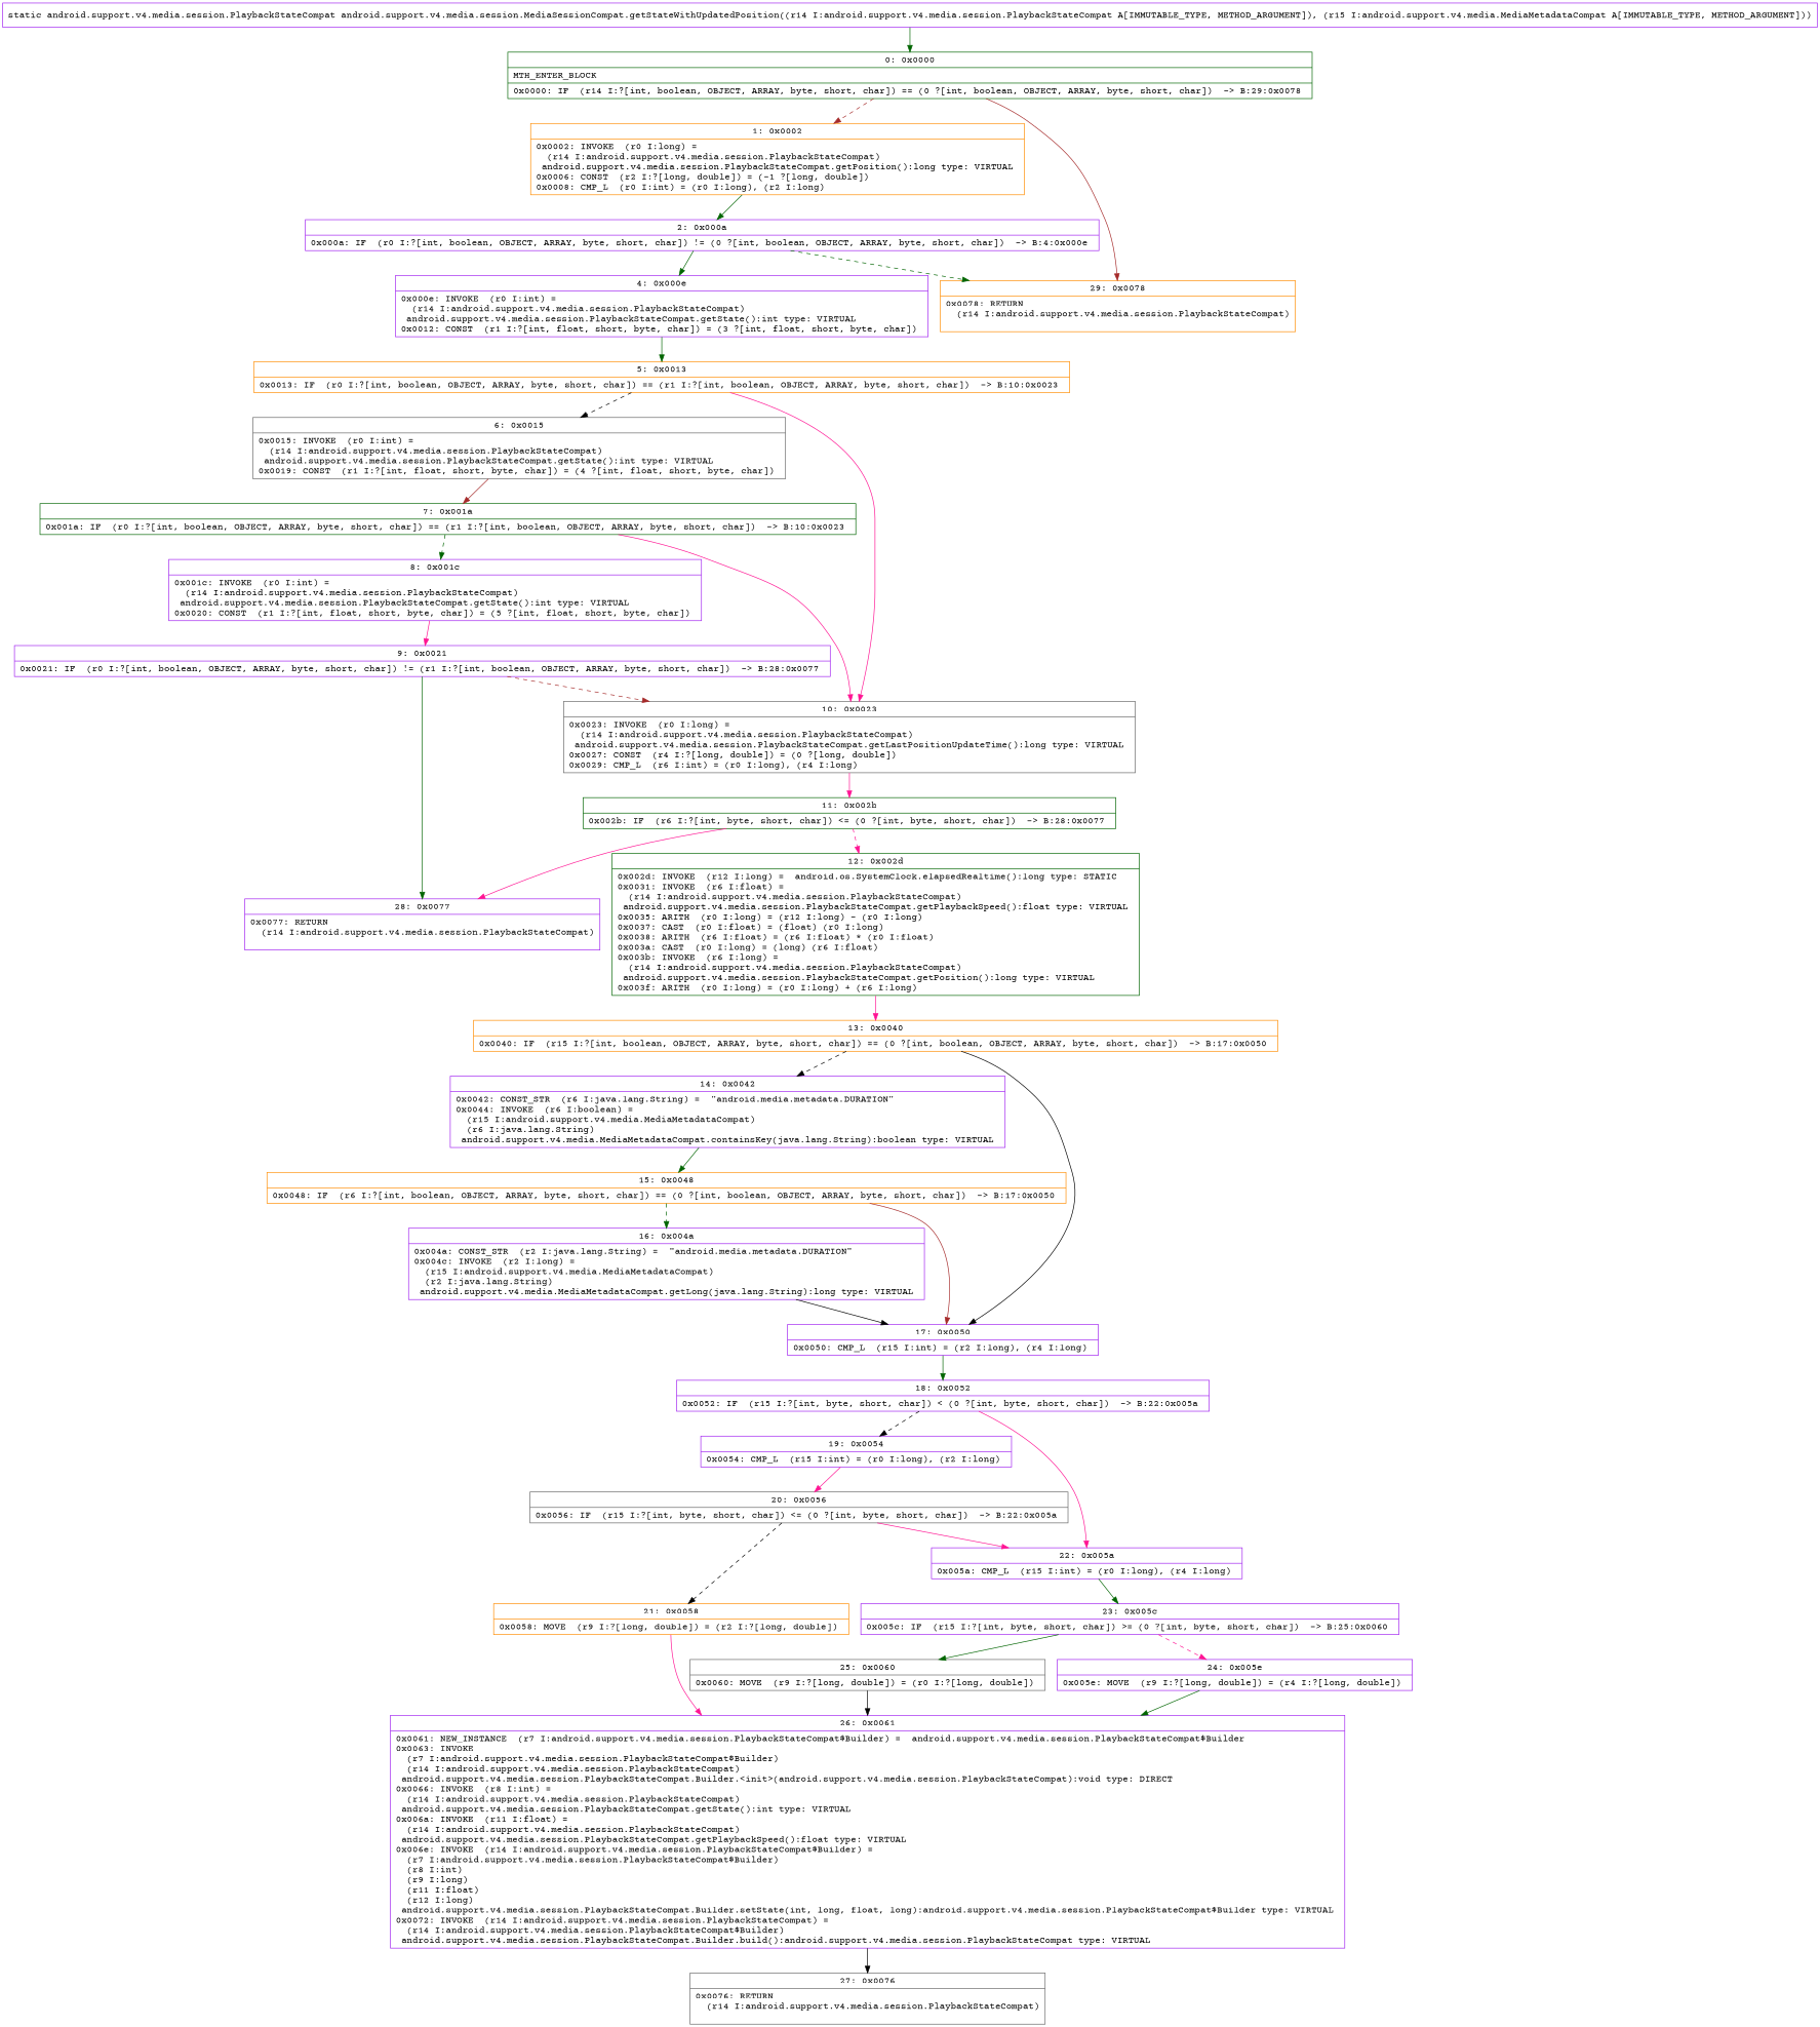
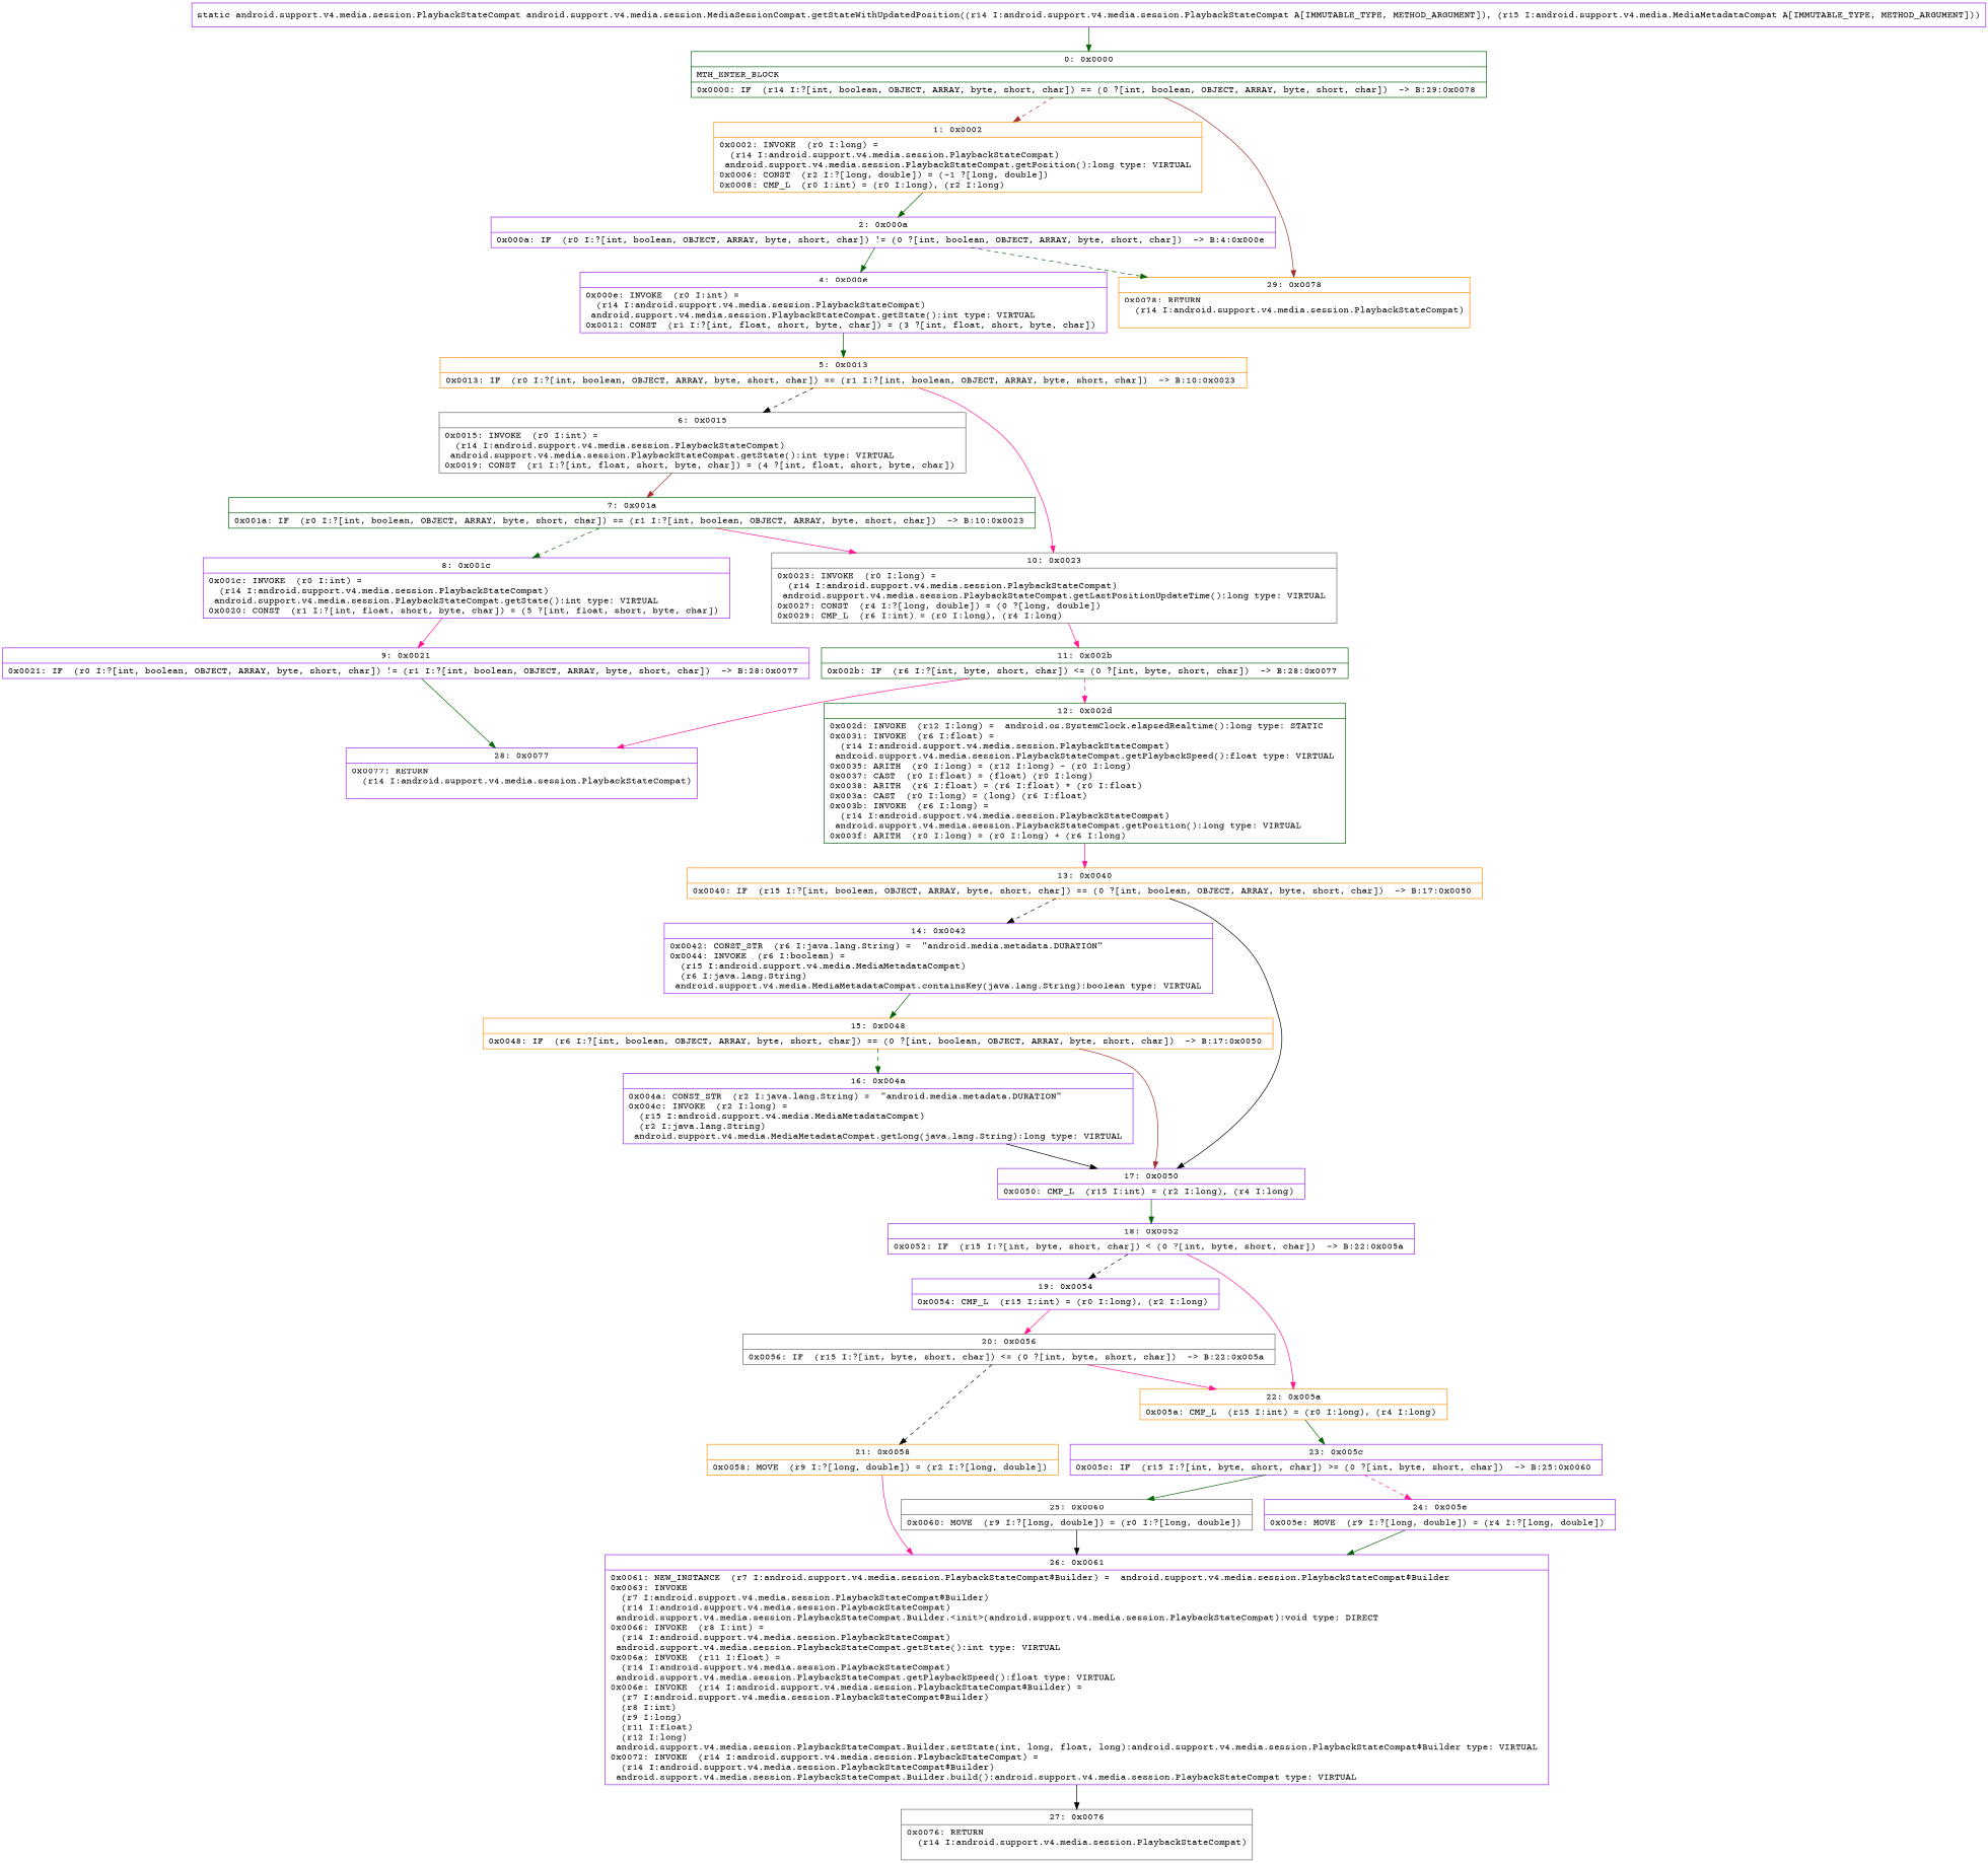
  digraph {
    fontname="Courier Prime"
    node [color=purple fontname="Courier Prime" shape=record]
    edge [color=darkgreen fontname="Courier Prime"]
    n1 [color=darkgreen label="{0\:\ 0x0000|MTH_ENTER_BLOCK\l|0x0000: IF  (r14 I:?[int, boolean, OBJECT, ARRAY, byte, short, char]) == (0 ?[int, boolean, OBJECT, ARRAY, byte, short, char])  \-\> B:29:0x0078 \l}"]
    n2 [color=darkorange label="{1\:\ 0x0002|0x0002: INVOKE  (r0 I:long) = \l  (r14 I:android.support.v4.media.session.PlaybackStateCompat)\l android.support.v4.media.session.PlaybackStateCompat.getPosition():long type: VIRTUAL \l0x0006: CONST  (r2 I:?[long, double]) = (\-1 ?[long, double]) \l0x0008: CMP_L  (r0 I:int) = (r0 I:long), (r2 I:long) \l}"]
    n3 [color=darkorange label="{29\:\ 0x0078|0x0078: RETURN  \l  (r14 I:android.support.v4.media.session.PlaybackStateCompat)\l \l}"]
    n4 [label="{2\:\ 0x000a|0x000a: IF  (r0 I:?[int, boolean, OBJECT, ARRAY, byte, short, char]) != (0 ?[int, boolean, OBJECT, ARRAY, byte, short, char])  \-\> B:4:0x000e \l}"]
    n5 [label="{4\:\ 0x000e|0x000e: INVOKE  (r0 I:int) = \l  (r14 I:android.support.v4.media.session.PlaybackStateCompat)\l android.support.v4.media.session.PlaybackStateCompat.getState():int type: VIRTUAL \l0x0012: CONST  (r1 I:?[int, float, short, byte, char]) = (3 ?[int, float, short, byte, char]) \l}"]
    n6 [color=darkorange label="{5\:\ 0x0013|0x0013: IF  (r0 I:?[int, boolean, OBJECT, ARRAY, byte, short, char]) == (r1 I:?[int, boolean, OBJECT, ARRAY, byte, short, char])  \-\> B:10:0x0023 \l}"]
    n7 [color=gray40 label="{6\:\ 0x0015|0x0015: INVOKE  (r0 I:int) = \l  (r14 I:android.support.v4.media.session.PlaybackStateCompat)\l android.support.v4.media.session.PlaybackStateCompat.getState():int type: VIRTUAL \l0x0019: CONST  (r1 I:?[int, float, short, byte, char]) = (4 ?[int, float, short, byte, char]) \l}"]
    n8 [color=gray40 label="{10\:\ 0x0023|0x0023: INVOKE  (r0 I:long) = \l  (r14 I:android.support.v4.media.session.PlaybackStateCompat)\l android.support.v4.media.session.PlaybackStateCompat.getLastPositionUpdateTime():long type: VIRTUAL \l0x0027: CONST  (r4 I:?[long, double]) = (0 ?[long, double]) \l0x0029: CMP_L  (r6 I:int) = (r0 I:long), (r4 I:long) \l}"]
    n9 [color=darkgreen label="{7\:\ 0x001a|0x001a: IF  (r0 I:?[int, boolean, OBJECT, ARRAY, byte, short, char]) == (r1 I:?[int, boolean, OBJECT, ARRAY, byte, short, char])  \-\> B:10:0x0023 \l}"]
    n10 [color=darkgreen label="{11\:\ 0x002b|0x002b: IF  (r6 I:?[int, byte, short, char]) \<= (0 ?[int, byte, short, char])  \-\> B:28:0x0077 \l}"]
    n11 [label="{8\:\ 0x001c|0x001c: INVOKE  (r0 I:int) = \l  (r14 I:android.support.v4.media.session.PlaybackStateCompat)\l android.support.v4.media.session.PlaybackStateCompat.getState():int type: VIRTUAL \l0x0020: CONST  (r1 I:?[int, float, short, byte, char]) = (5 ?[int, float, short, byte, char]) \l}"]
    n12 [label="{9\:\ 0x0021|0x0021: IF  (r0 I:?[int, boolean, OBJECT, ARRAY, byte, short, char]) != (r1 I:?[int, boolean, OBJECT, ARRAY, byte, short, char])  \-\> B:28:0x0077 \l}"]
    n13 [label="{28\:\ 0x0077|0x0077: RETURN  \l  (r14 I:android.support.v4.media.session.PlaybackStateCompat)\l \l}"]
    n14 [color=darkgreen label="{12\:\ 0x002d|0x002d: INVOKE  (r12 I:long) =  android.os.SystemClock.elapsedRealtime():long type: STATIC \l0x0031: INVOKE  (r6 I:float) = \l  (r14 I:android.support.v4.media.session.PlaybackStateCompat)\l android.support.v4.media.session.PlaybackStateCompat.getPlaybackSpeed():float type: VIRTUAL \l0x0035: ARITH  (r0 I:long) = (r12 I:long) \- (r0 I:long) \l0x0037: CAST  (r0 I:float) = (float) (r0 I:long) \l0x0038: ARITH  (r6 I:float) = (r6 I:float) * (r0 I:float) \l0x003a: CAST  (r0 I:long) = (long) (r6 I:float) \l0x003b: INVOKE  (r6 I:long) = \l  (r14 I:android.support.v4.media.session.PlaybackStateCompat)\l android.support.v4.media.session.PlaybackStateCompat.getPosition():long type: VIRTUAL \l0x003f: ARITH  (r0 I:long) = (r0 I:long) + (r6 I:long) \l}"]
    n15 [color=darkorange label="{13\:\ 0x0040|0x0040: IF  (r15 I:?[int, boolean, OBJECT, ARRAY, byte, short, char]) == (0 ?[int, boolean, OBJECT, ARRAY, byte, short, char])  \-\> B:17:0x0050 \l}"]
    n16 [label="{14\:\ 0x0042|0x0042: CONST_STR  (r6 I:java.lang.String) =  \"android.media.metadata.DURATION\" \l0x0044: INVOKE  (r6 I:boolean) = \l  (r15 I:android.support.v4.media.MediaMetadataCompat)\l  (r6 I:java.lang.String)\l android.support.v4.media.MediaMetadataCompat.containsKey(java.lang.String):boolean type: VIRTUAL \l}"]
    n17 [label="{17\:\ 0x0050|0x0050: CMP_L  (r15 I:int) = (r2 I:long), (r4 I:long) \l}"]
    n18 [color=darkorange label="{15\:\ 0x0048|0x0048: IF  (r6 I:?[int, boolean, OBJECT, ARRAY, byte, short, char]) == (0 ?[int, boolean, OBJECT, ARRAY, byte, short, char])  \-\> B:17:0x0050 \l}"]
    n19 [label="{18\:\ 0x0052|0x0052: IF  (r15 I:?[int, byte, short, char]) \< (0 ?[int, byte, short, char])  \-\> B:22:0x005a \l}"]
    n20 [label="{16\:\ 0x004a|0x004a: CONST_STR  (r2 I:java.lang.String) =  \"android.media.metadata.DURATION\" \l0x004c: INVOKE  (r2 I:long) = \l  (r15 I:android.support.v4.media.MediaMetadataCompat)\l  (r2 I:java.lang.String)\l android.support.v4.media.MediaMetadataCompat.getLong(java.lang.String):long type: VIRTUAL \l}"]
    n21 [label="{19\:\ 0x0054|0x0054: CMP_L  (r15 I:int) = (r0 I:long), (r2 I:long) \l}"]
-   n22 [label="{22\:\ 0x005a|0x005a: CMP_L  (r15 I:int) = (r0 I:long), (r4 I:long) \l}"]
+   n22 [color=darkorange label="{22\:\ 0x005a|0x005a: CMP_L  (r15 I:int) = (r0 I:long), (r4 I:long) \l}"]
    n23 [color=gray40 label="{20\:\ 0x0056|0x0056: IF  (r15 I:?[int, byte, short, char]) \<= (0 ?[int, byte, short, char])  \-\> B:22:0x005a \l}"]
    n24 [label="{23\:\ 0x005c|0x005c: IF  (r15 I:?[int, byte, short, char]) \>= (0 ?[int, byte, short, char])  \-\> B:25:0x0060 \l}"]
    n25 [color=darkorange label="{21\:\ 0x0058|0x0058: MOVE  (r9 I:?[long, double]) = (r2 I:?[long, double]) \l}"]
    n26 [label="{26\:\ 0x0061|0x0061: NEW_INSTANCE  (r7 I:android.support.v4.media.session.PlaybackStateCompat$Builder) =  android.support.v4.media.session.PlaybackStateCompat$Builder \l0x0063: INVOKE  \l  (r7 I:android.support.v4.media.session.PlaybackStateCompat$Builder)\l  (r14 I:android.support.v4.media.session.PlaybackStateCompat)\l android.support.v4.media.session.PlaybackStateCompat.Builder.\<init\>(android.support.v4.media.session.PlaybackStateCompat):void type: DIRECT \l0x0066: INVOKE  (r8 I:int) = \l  (r14 I:android.support.v4.media.session.PlaybackStateCompat)\l android.support.v4.media.session.PlaybackStateCompat.getState():int type: VIRTUAL \l0x006a: INVOKE  (r11 I:float) = \l  (r14 I:android.support.v4.media.session.PlaybackStateCompat)\l android.support.v4.media.session.PlaybackStateCompat.getPlaybackSpeed():float type: VIRTUAL \l0x006e: INVOKE  (r14 I:android.support.v4.media.session.PlaybackStateCompat$Builder) = \l  (r7 I:android.support.v4.media.session.PlaybackStateCompat$Builder)\l  (r8 I:int)\l  (r9 I:long)\l  (r11 I:float)\l  (r12 I:long)\l android.support.v4.media.session.PlaybackStateCompat.Builder.setState(int, long, float, long):android.support.v4.media.session.PlaybackStateCompat$Builder type: VIRTUAL \l0x0072: INVOKE  (r14 I:android.support.v4.media.session.PlaybackStateCompat) = \l  (r14 I:android.support.v4.media.session.PlaybackStateCompat$Builder)\l android.support.v4.media.session.PlaybackStateCompat.Builder.build():android.support.v4.media.session.PlaybackStateCompat type: VIRTUAL \l}"]
    n27 [color=gray40 label="{27\:\ 0x0076|0x0076: RETURN  \l  (r14 I:android.support.v4.media.session.PlaybackStateCompat)\l \l}"]
    n28 [label="{24\:\ 0x005e|0x005e: MOVE  (r9 I:?[long, double]) = (r4 I:?[long, double]) \l}"]
    n29 [color=gray40 label="{25\:\ 0x0060|0x0060: MOVE  (r9 I:?[long, double]) = (r0 I:?[long, double]) \l}"]
    n30 [label="{static android.support.v4.media.session.PlaybackStateCompat android.support.v4.media.session.MediaSessionCompat.getStateWithUpdatedPosition((r14 I:android.support.v4.media.session.PlaybackStateCompat A[IMMUTABLE_TYPE, METHOD_ARGUMENT]), (r15 I:android.support.v4.media.MediaMetadataCompat A[IMMUTABLE_TYPE, METHOD_ARGUMENT])) }"]
    n1 -> n2 [color=brown style=dashed]
    n1 -> n3 [color=brown]
    n2 -> n4
    n4 -> n3 [style=dashed]
    n4 -> n5
    n5 -> n6
    n6 -> n7 [color=black style=dashed]
    n6 -> n8 [color=deeppink]
    n7 -> n9 [color=brown]
    n8 -> n10 [color=deeppink]
    n9 -> n8 [color=deeppink]
    n9 -> n11 [style=dashed]
    n10 -> n13 [color=deeppink]
    n10 -> n14 [color=deeppink style=dashed]
    n11 -> n12 [color=deeppink]
-   n12 -> n8 [color=brown style=dashed]
    n12 -> n13
    n14 -> n15 [color=deeppink]
    n15 -> n16 [color=black style=dashed]
    n15 -> n17 [color=black]
    n16 -> n18
    n17 -> n19
    n18 -> n17 [color=brown]
    n18 -> n20 [style=dashed]
    n19 -> n21 [color=black style=dashed]
    n19 -> n22 [color=deeppink]
    n20 -> n17 [color=black]
    n21 -> n23 [color=deeppink]
    n22 -> n24
    n23 -> n22 [color=deeppink]
    n23 -> n25 [color=black style=dashed]
    n24 -> n28 [color=deeppink style=dashed]
    n24 -> n29
    n25 -> n26 [color=deeppink]
    n26 -> n27 [color=black]
    n28 -> n26
    n29 -> n26 [color=black]
    n30 -> n1
  }
